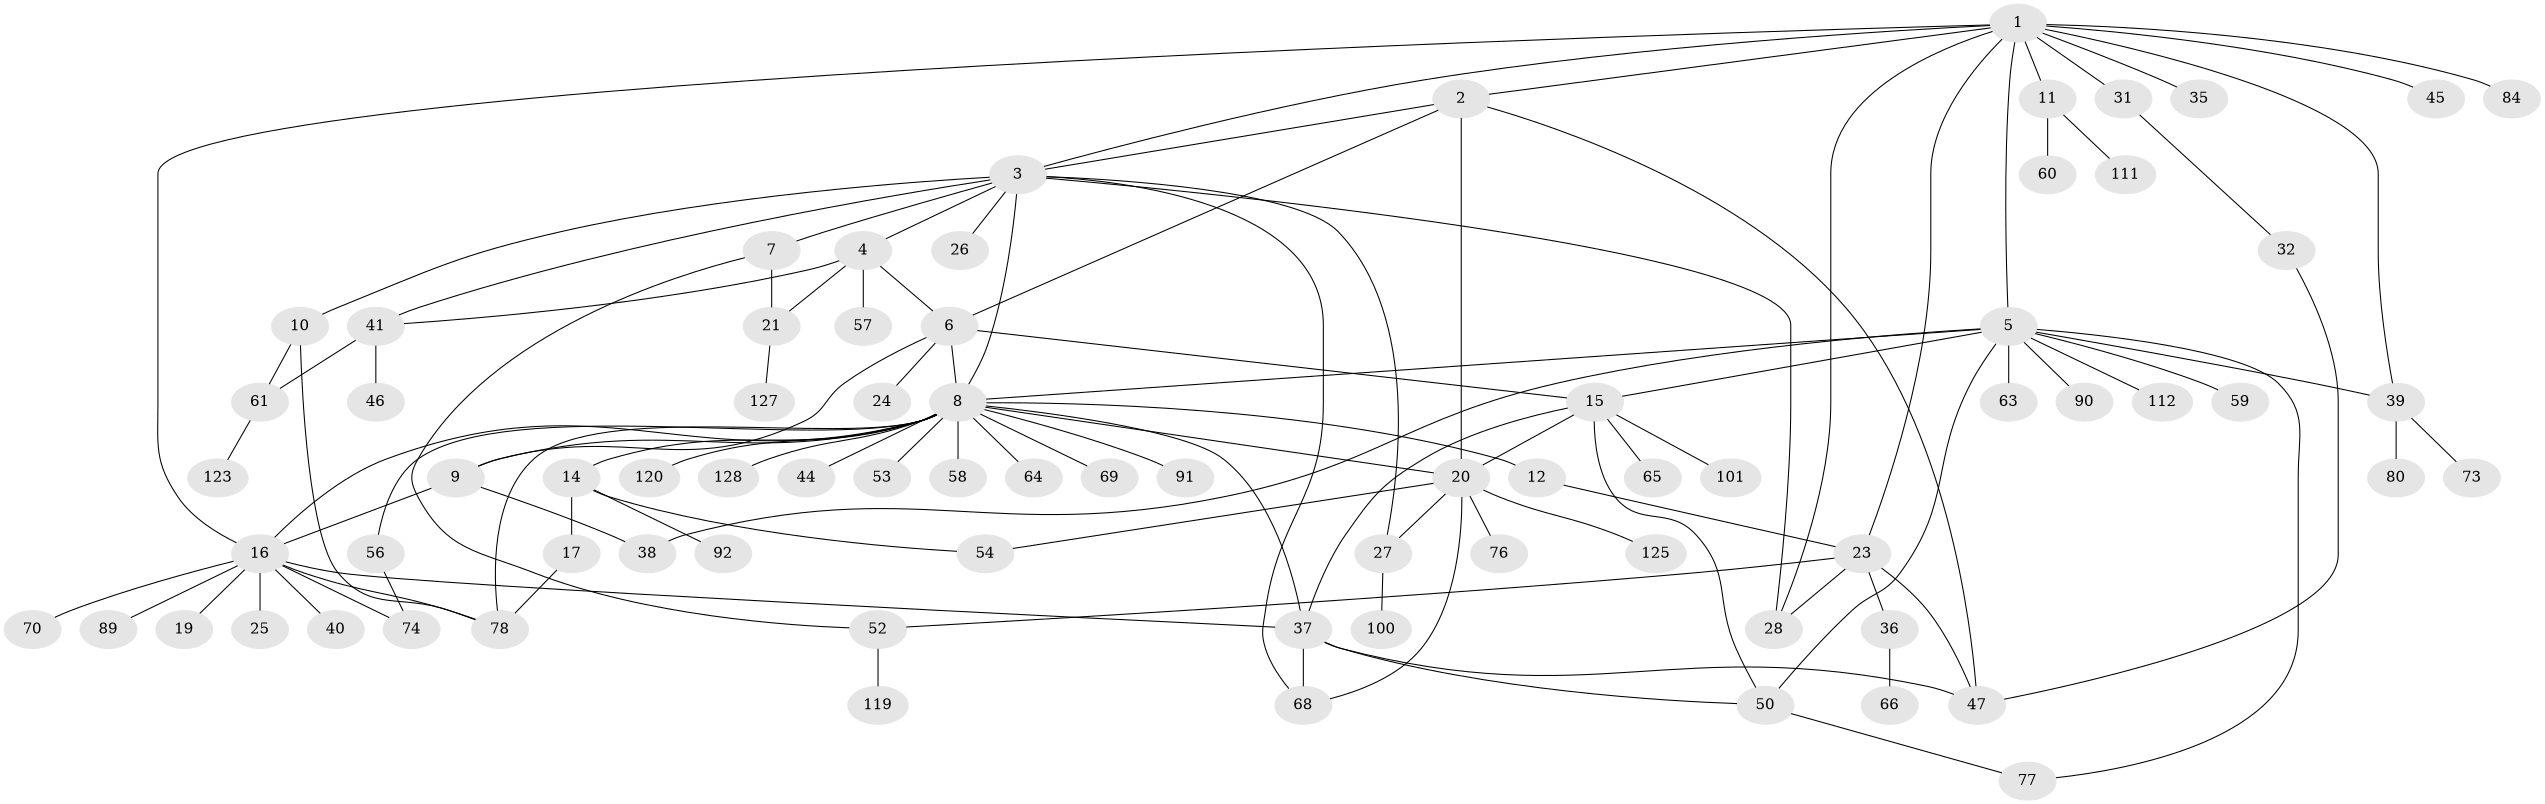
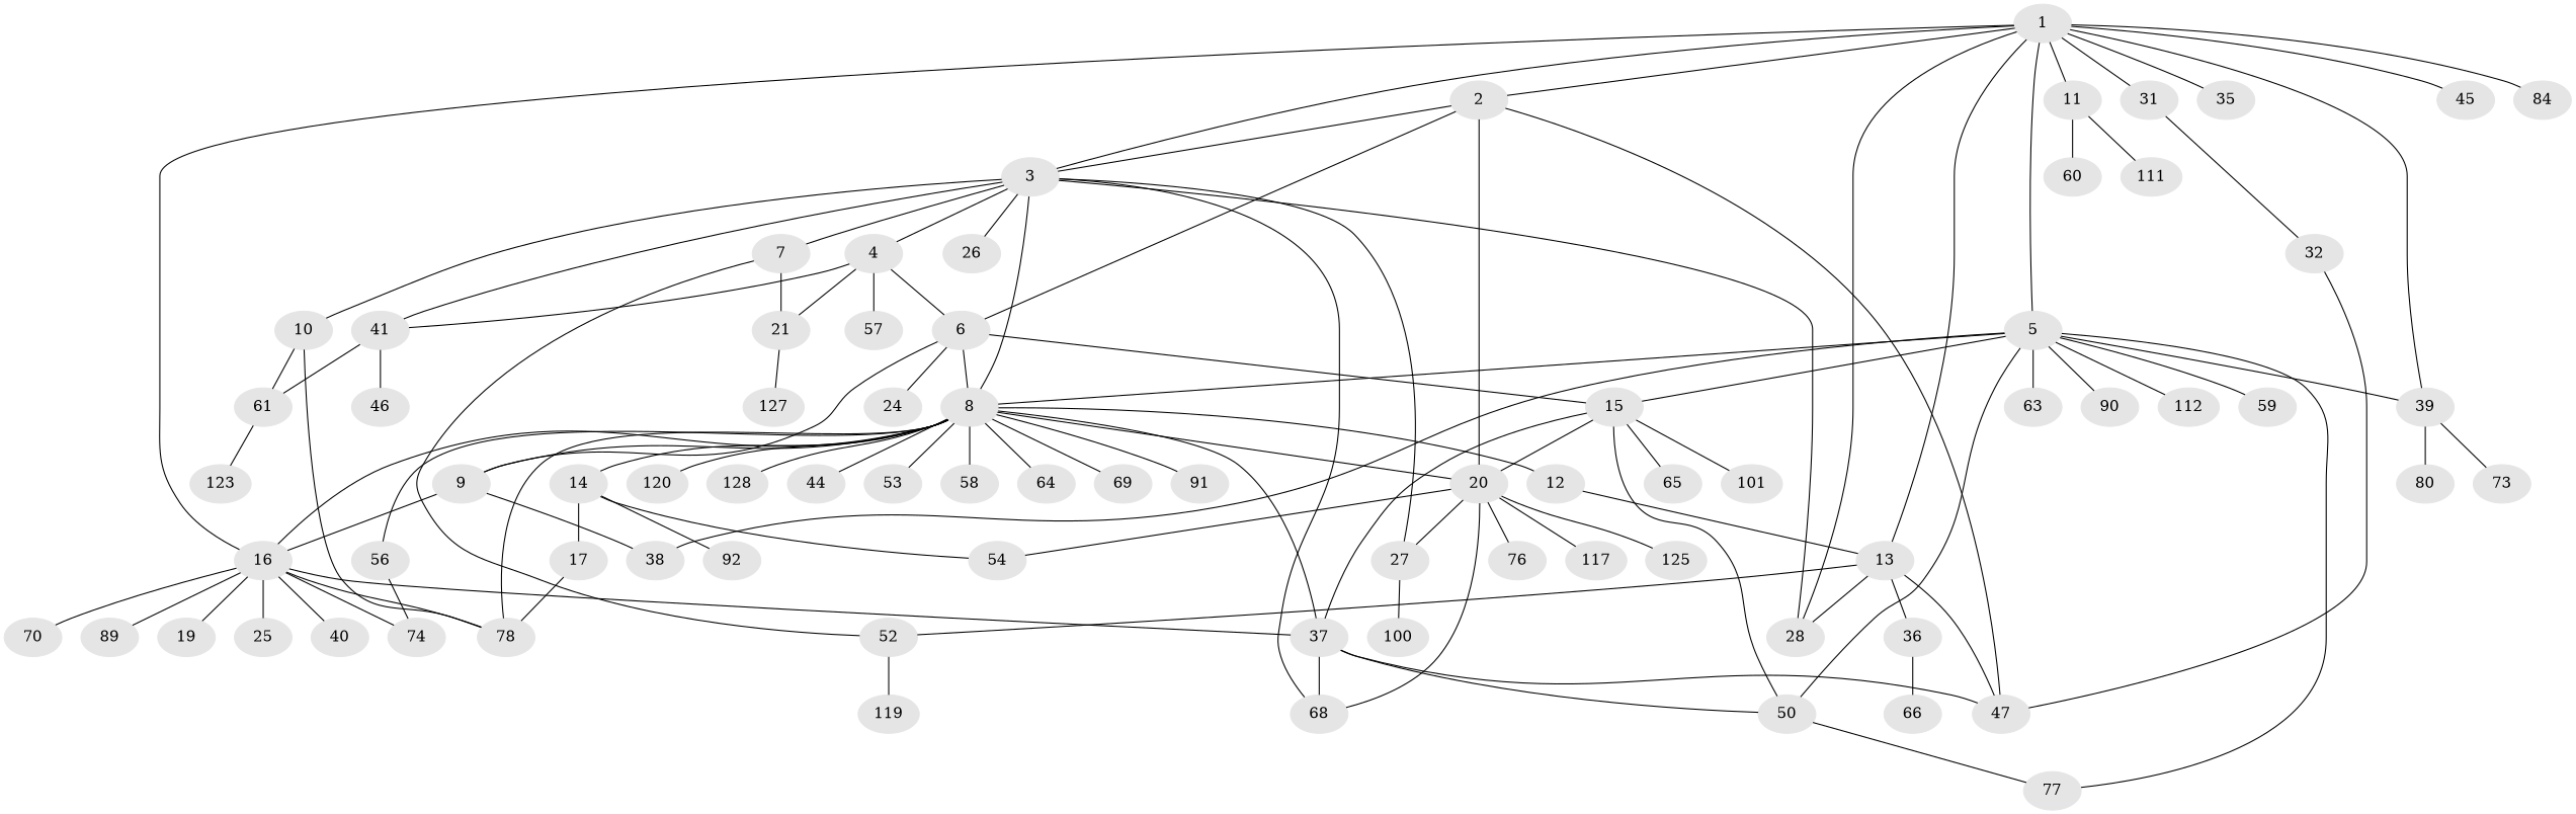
  graph {
    node [color=gray90 style=filled]
    1 [super="+75"]
    2 [super="+23"]
    3
    5
    11
-   13 [super="+49+34+88+96+126+113+110+102" label=23]
+   13 [super="+49+34+88+96+126+113+110+102"]
    16 [super="+48+33"]
    28 [super="+29"]
    31
    35
    39
    45
    84
    6 [super="+122+130"]
    20 [super="+55+22"]
    47
    4
    7 [super="+81"]
    8 [super="+18"]
    10 [super="+115"]
    26
    27
    41 [super="+103+129+90"]
    68 [super="+99+71"]
    15
    38
    50 [super="+98"]
    59
    63
    77
    n31 [label=90]
    112
    60
    111
    52
    36 [super="+51"]
    37 [super="+42"]
    78 [super="+108"]
    19 [super="+67"]
    25
    40
    70 [super="+121"]
    74
    89
    32 [super="+79"]
    73
    80
    9 [super="+93+131+114+86+72"]
    24
    54
    76
+   117
    125
    21
    57
    12
    14
    44
    53
    56 [super="+95"]
    58 [super="+106"]
    64 [super="+105"]
    69
    91
    120
    128
    61
    100
    46
    127
    65
    101
    119
    17
    92
    123
    66
    1 -- 2
    1 -- 3
    1 -- 5
    1 -- 11
    1 -- 13
    1 -- 16
    1 -- 28
    1 -- 31
    1 -- 35
    1 -- 39
    1 -- 45
    1 -- 84
    2 -- 3
    2 -- 6
    2 -- 20
    2 -- 47
    3 -- 28
    3 -- 4
    3 -- 7
    3 -- 8
    3 -- 10
    3 -- 26
    3 -- 27
    3 -- 41
    3 -- 68
    5 -- 39
    5 -- 8
    5 -- 15
    5 -- 38
    5 -- 50
    5 -- 59
    5 -- 63
    5 -- 77
    5 -- n31
    5 -- 112
    11 -- 60
    11 -- 111
    13 -- 28
    13 -- 47
    13 -- 52
    13 -- 36
    16 -- 37
    16 -- 78
    16 -- 19
    16 -- 25
    16 -- 40
    16 -- 70
    16 -- 74
    16 -- 89
    31 -- 32
    39 -- 73
    39 -- 80
    6 -- 8
    6 -- 15
    6 -- 9
    6 -- 24
    20 -- 27
    20 -- 68
    20 -- 54
    20 -- 76
+   20 -- 117
    20 -- 125
    4 -- 6
    4 -- 41
    4 -- 21
    4 -- 57
    7 -- 52
    7 -- 21
    8 -- 16
    8 -- 20
    8 -- 37
    8 -- 78
    8 -- 9
    8 -- 12
    8 -- 14
    8 -- 44
    8 -- 53
    8 -- 56
    8 -- 58
    8 -- 64
    8 -- 69
    8 -- 91
    8 -- 120
    8 -- 128
    10 -- 78
    10 -- 61
    27 -- 100
    41 -- 61
    41 -- 46
    15 -- 20
    15 -- 50
    15 -- 37
    15 -- 65
    15 -- 101
    50 -- 77
    52 -- 119
    36 -- 66
    37 -- 47
    37 -- 68
    37 -- 50
    32 -- 47
    9 -- 16
    9 -- 38
    21 -- 127
    12 -- 13
    14 -- 54
    14 -- 17
    14 -- 92
    56 -- 74
    61 -- 123
    17 -- 78
  }
